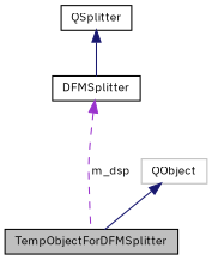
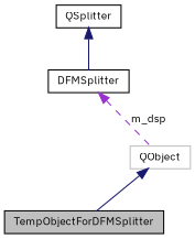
  digraph {
    fontname="IBM Plex Sans"
    node [color=black fillcolor=white fontname="IBM Plex Sans" fontsize=10 shape=record style=filled]
    edge [color=midnightblue dir=back fontname="IBM Plex Sans" fontsize=10 labelfontname=Helvetica labelfontsize=10 style=solid]
    n1 [fillcolor=grey75 fontcolor=black height=0.2 label=TempObjectForDFMSplitter width=0.4]
    n2 [color=grey75 height=0.2 label=QObject width=0.4]
    n3 [height=0.2 label=DFMSplitter width=0.4]
    n4 [height=0.2 label=QSplitter width=0.4]
    n2 -> n1
-   n3 -> n1 [color=darkorchid3 label=" m_dsp" style=dashed]
+   n3 -> n2 [color=darkorchid3 label=" m_dsp" style=dashed]
    n4 -> n3
  }
